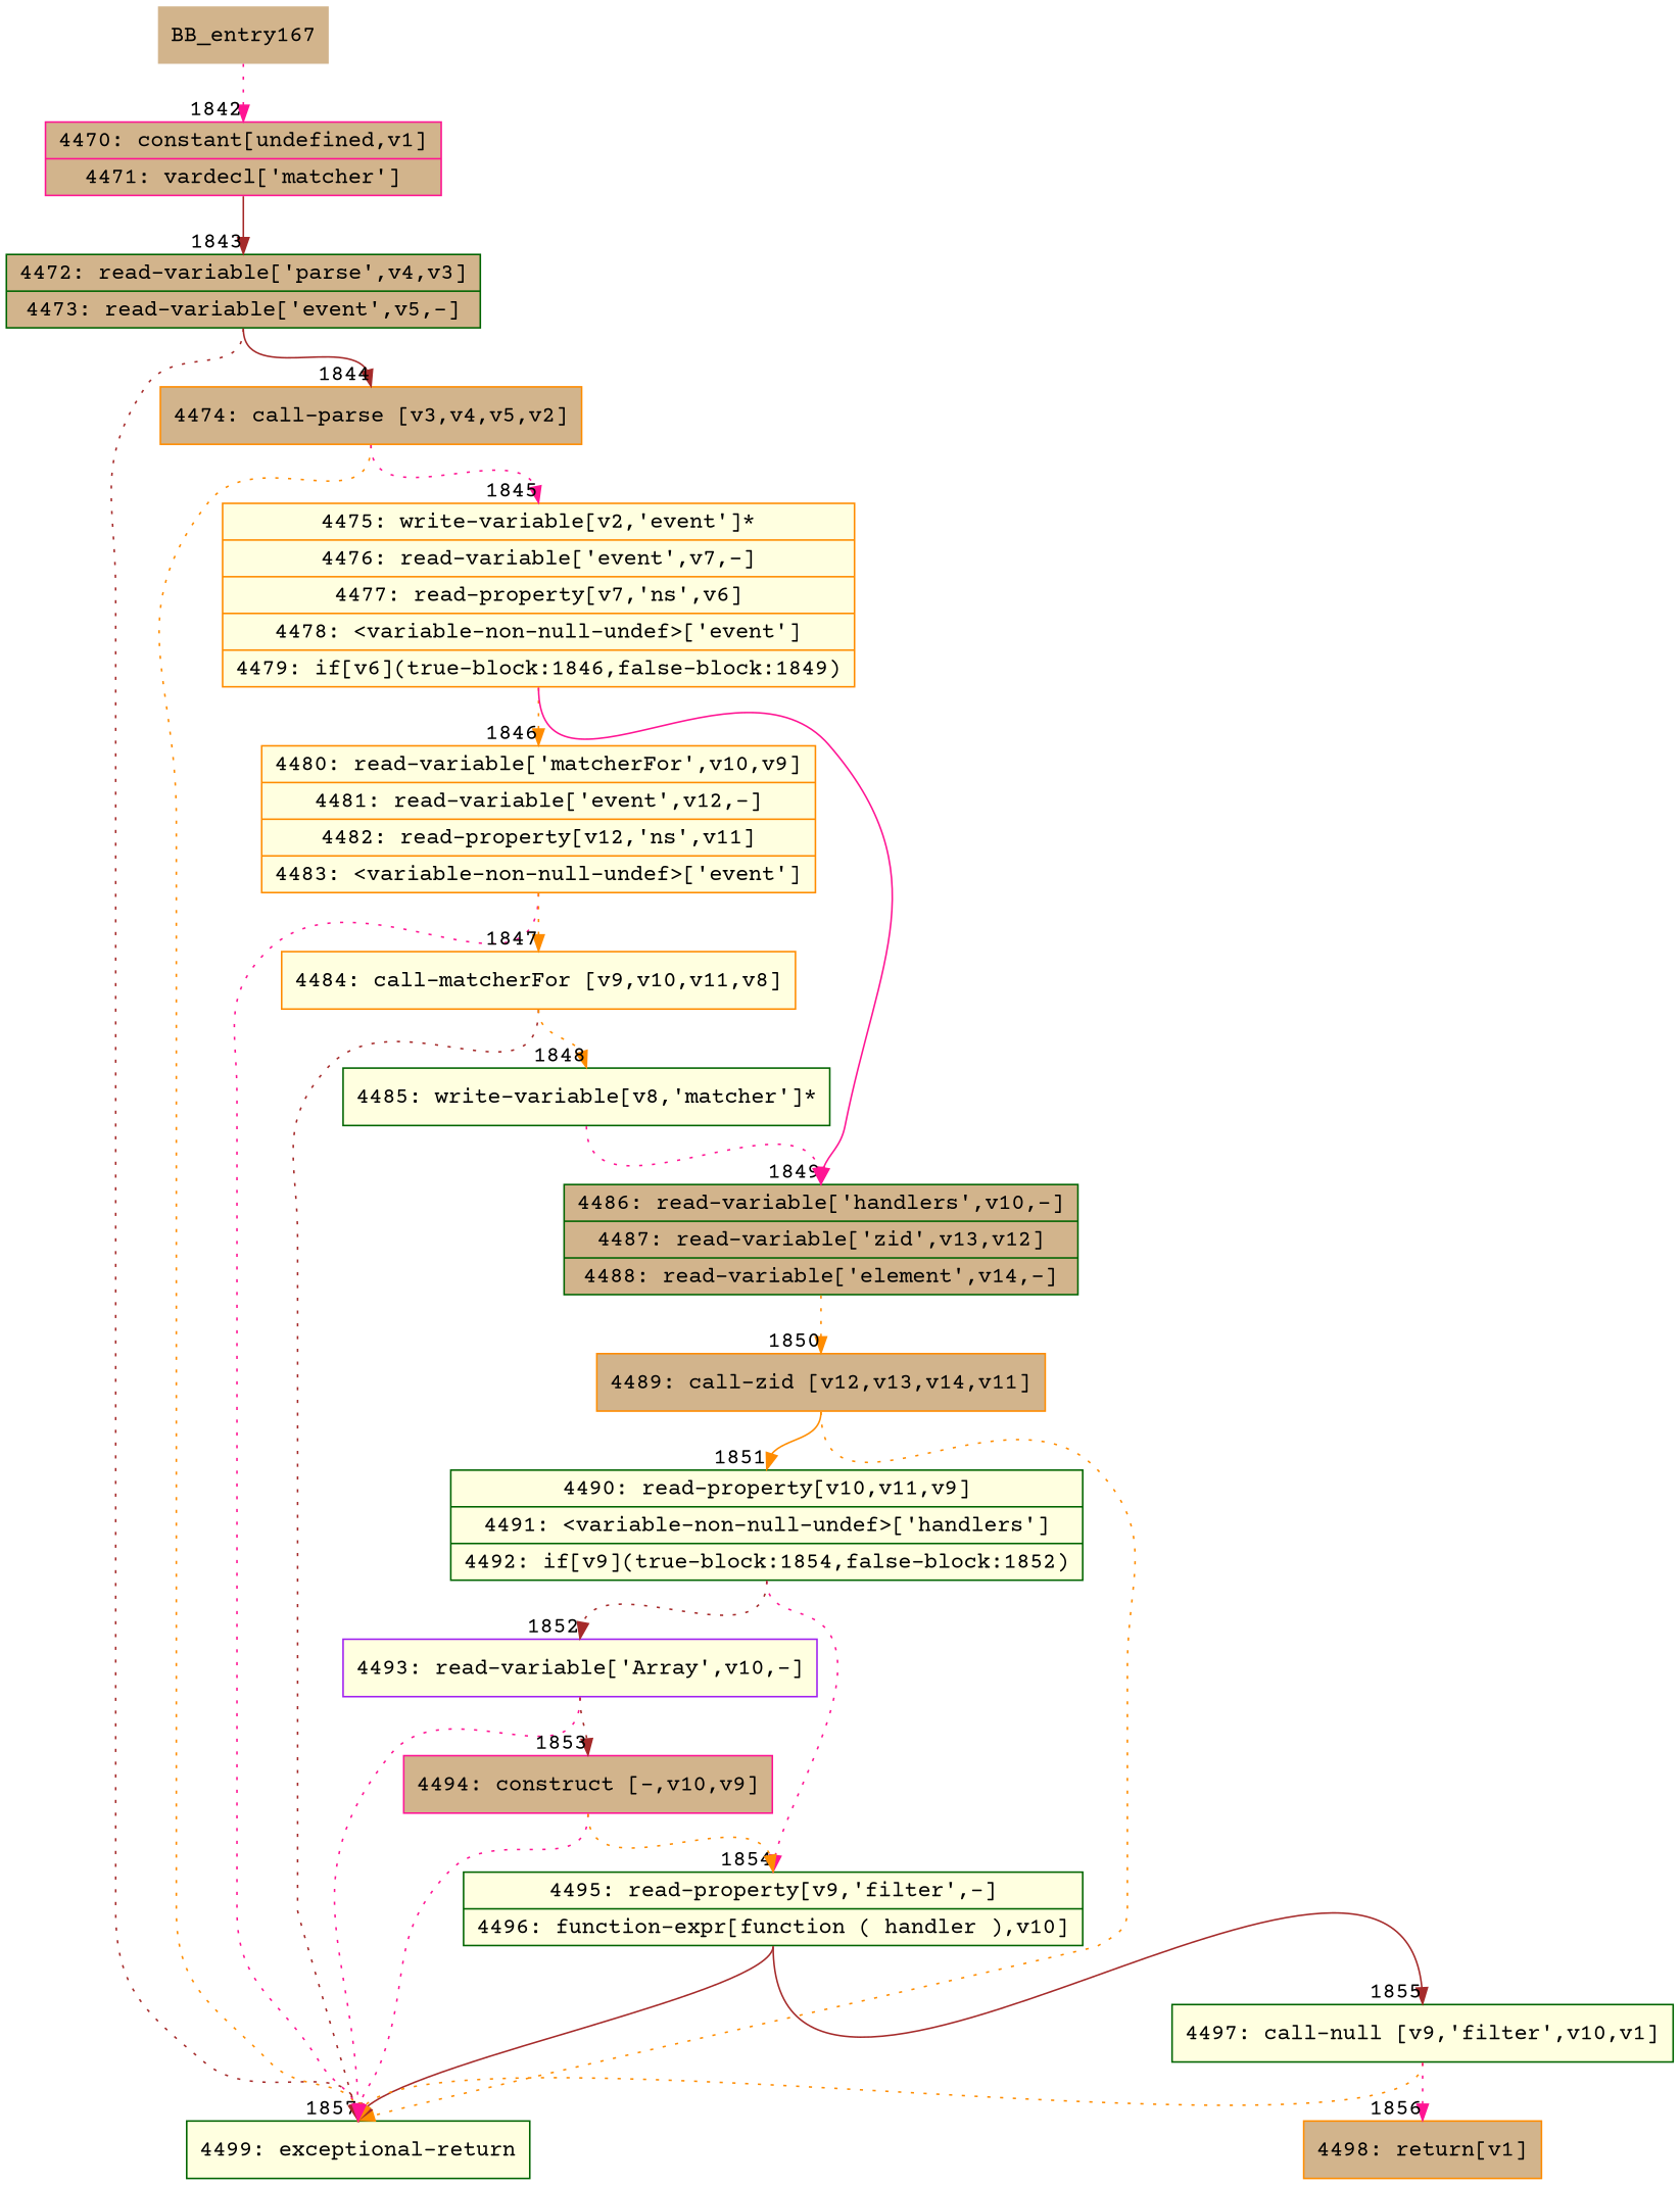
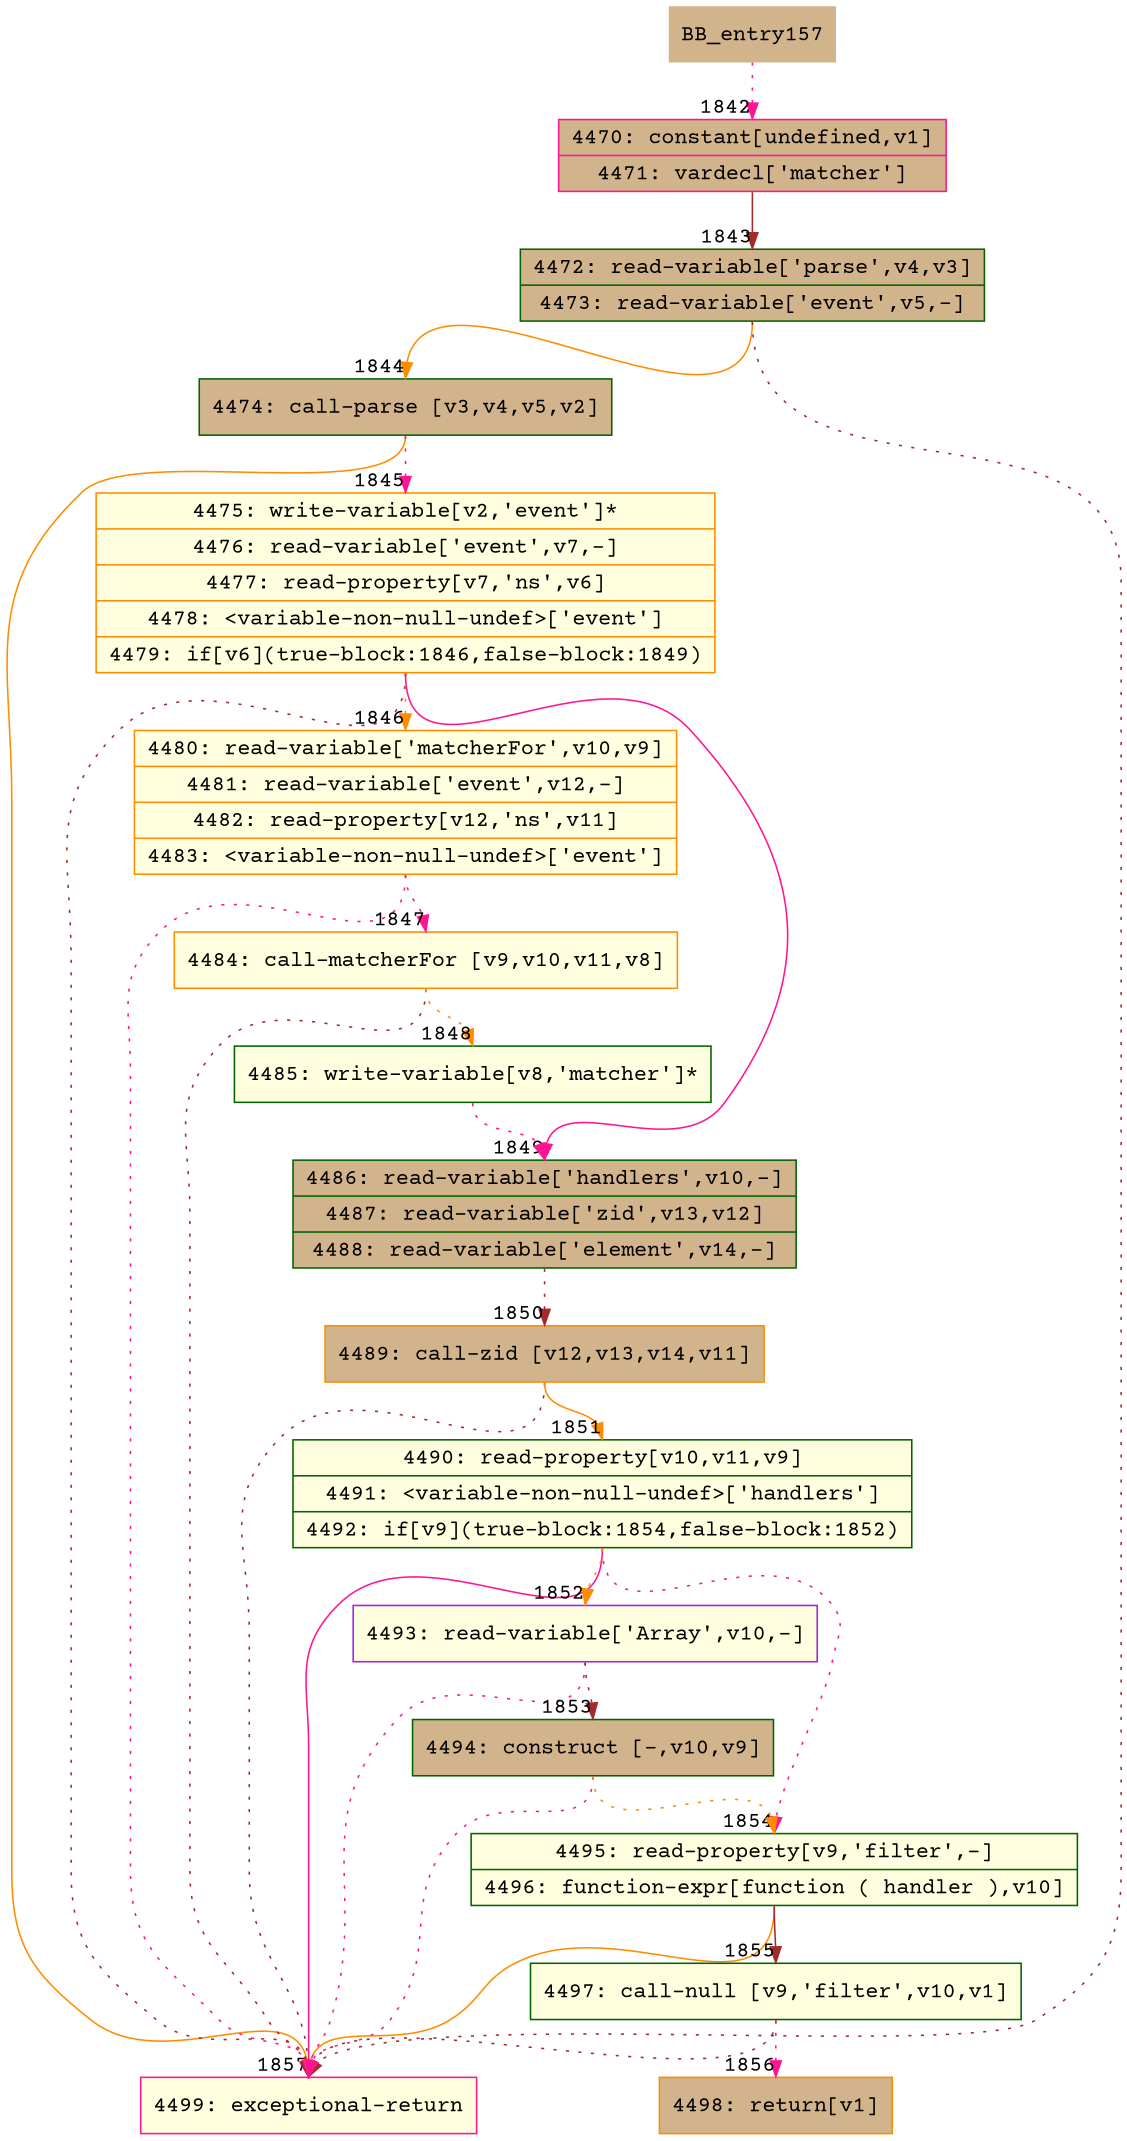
  digraph {
    fontname="Courier Prime"
    rankdir=TD
    node [color=darkgreen fillcolor=lightyellow fontname="Courier Prime" shape=record style=filled]
    edge [color=deeppink fontname="Courier Prime" headport=n style=dotted tailport=s]
-   BB_entry167 [fillcolor=tan shape=none]
+   BB_entry167 [fillcolor=tan shape=none label=BB_entry157]
    n2 [color=deeppink fillcolor=tan label="{4470: constant[undefined,v1]|4471: vardecl['matcher']}"]
    n3 [fillcolor=tan label="{4472: read-variable['parse',v4,v3]|4473: read-variable['event',v5,-]}"]
-   n4 [color=darkorange fillcolor=tan label="{4474: call-parse [v3,v4,v5,v2]}"]
-   n5 [label="{4499: exceptional-return}"]
+   n4 [fillcolor=tan label="{4474: call-parse [v3,v4,v5,v2]}"]
+   n5 [color=deeppink label="{4499: exceptional-return}"]
    n6 [color=darkorange label="{4475: write-variable[v2,'event']*|4476: read-variable['event',v7,-]|4477: read-property[v7,'ns',v6]|4478: \<variable-non-null-undef\>['event']|4479: if[v6](true-block:1846,false-block:1849)}"]
    n7 [color=darkorange label="{4480: read-variable['matcherFor',v10,v9]|4481: read-variable['event',v12,-]|4482: read-property[v12,'ns',v11]|4483: \<variable-non-null-undef\>['event']}"]
    n8 [fillcolor=tan label="{4486: read-variable['handlers',v10,-]|4487: read-variable['zid',v13,v12]|4488: read-variable['element',v14,-]}"]
    n9 [color=darkorange label="{4484: call-matcherFor [v9,v10,v11,v8]}"]
    n10 [color=darkorange fillcolor=tan label="{4489: call-zid [v12,v13,v14,v11]}"]
    n11 [label="{4485: write-variable[v8,'matcher']*}"]
    n12 [label="{4490: read-property[v10,v11,v9]|4491: \<variable-non-null-undef\>['handlers']|4492: if[v9](true-block:1854,false-block:1852)}"]
    n13 [label="{4495: read-property[v9,'filter',-]|4496: function-expr[function ( handler ),v10]}"]
    n14 [color=purple label="{4493: read-variable['Array',v10,-]}"]
    n15 [label="{4497: call-null [v9,'filter',v10,v1]}"]
-   n16 [color=deeppink fillcolor=tan label="{4494: construct [-,v10,v9]}"]
+   n16 [fillcolor=tan label="{4494: construct [-,v10,v9]}"]
    n17 [color=darkorange fillcolor=tan label="{4498: return[v1]}"]
    BB_entry167 -> n2 [headlabel="    1842"]
    n2 -> n3 [color=brown headlabel="      1843" style=solid]
-   n3 -> n4 [color=brown headlabel="      1844" style=solid]
+   n3 -> n4 [color=darkorange headlabel="      1844" style=solid]
    n3 -> n5 [color=brown headlabel="      1857"]
-   n4 -> n5 [color=darkorange]
+   n4 -> n5 [color=darkorange style=solid]
    n4 -> n6 [headlabel="      1845"]
+   n6 -> n5 [color=brown]
    n6 -> n7 [color=darkorange headlabel="      1846"]
    n6 -> n8 [headlabel="      1849" style=solid]
    n7 -> n5
-   n7 -> n9 [color=darkorange headlabel="      1847"]
-   n8 -> n10 [color=darkorange headlabel="      1850"]
+   n7 -> n9 [headlabel="      1847"]
+   n8 -> n10 [color=brown headlabel="      1850"]
    n9 -> n5 [color=brown]
    n9 -> n11 [color=darkorange headlabel="      1848"]
-   n10 -> n5 [color=darkorange]
+   n10 -> n5 [color=brown]
    n10 -> n12 [color=darkorange headlabel="      1851" style=solid]
    n11 -> n8
+   n12 -> n5 [style=solid]
    n12 -> n13 [headlabel="      1854"]
-   n12 -> n14 [color=brown headlabel="      1852"]
-   n13 -> n5 [color=brown style=solid]
+   n12 -> n14 [color=darkorange headlabel="      1852"]
+   n13 -> n5 [color=darkorange style=solid]
    n13 -> n15 [color=brown headlabel="      1855" style=solid]
    n14 -> n5
    n14 -> n16 [color=brown headlabel="      1853"]
-   n15 -> n5 [color=darkorange]
+   n15 -> n5 [color=brown]
    n15 -> n17 [headlabel="      1856"]
    n16 -> n5
    n16 -> n13 [color=darkorange]
  }
